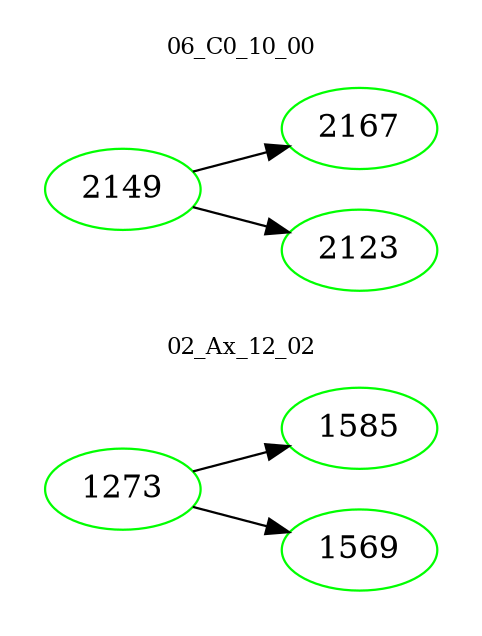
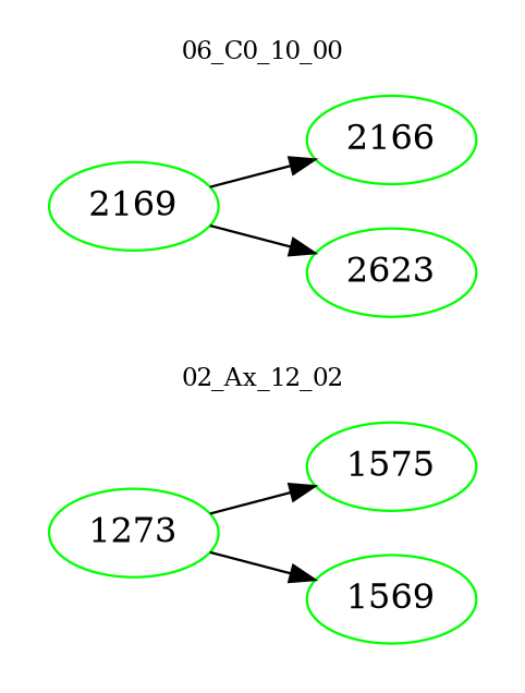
  digraph {
    rankdir=LR
    node [color=green]
    edge [color=black]
    n1 [label=1273]
    n2 [label=1569]
-   n3 [label=1585]
-   n4 [label=2149]
-   n5 [label=2123]
-   n6 [label=2167]
+   n3 [label=1575]
+   n4 [label=2169]
+   n5 [label=2623]
+   n6 [label=2166]
    subgraph cluster_1 {
      color=white
      fontsize=10
      label="02_Ax_12_02"
      n1
      n2
      n3
    }
    subgraph cluster_2 {
      color=white
      fontsize=10
      label="06_C0_10_00"
      n4
      n5
      n6
    }
    n1 -> n2
    n1 -> n3
    n4 -> n5
    n4 -> n6
  }
